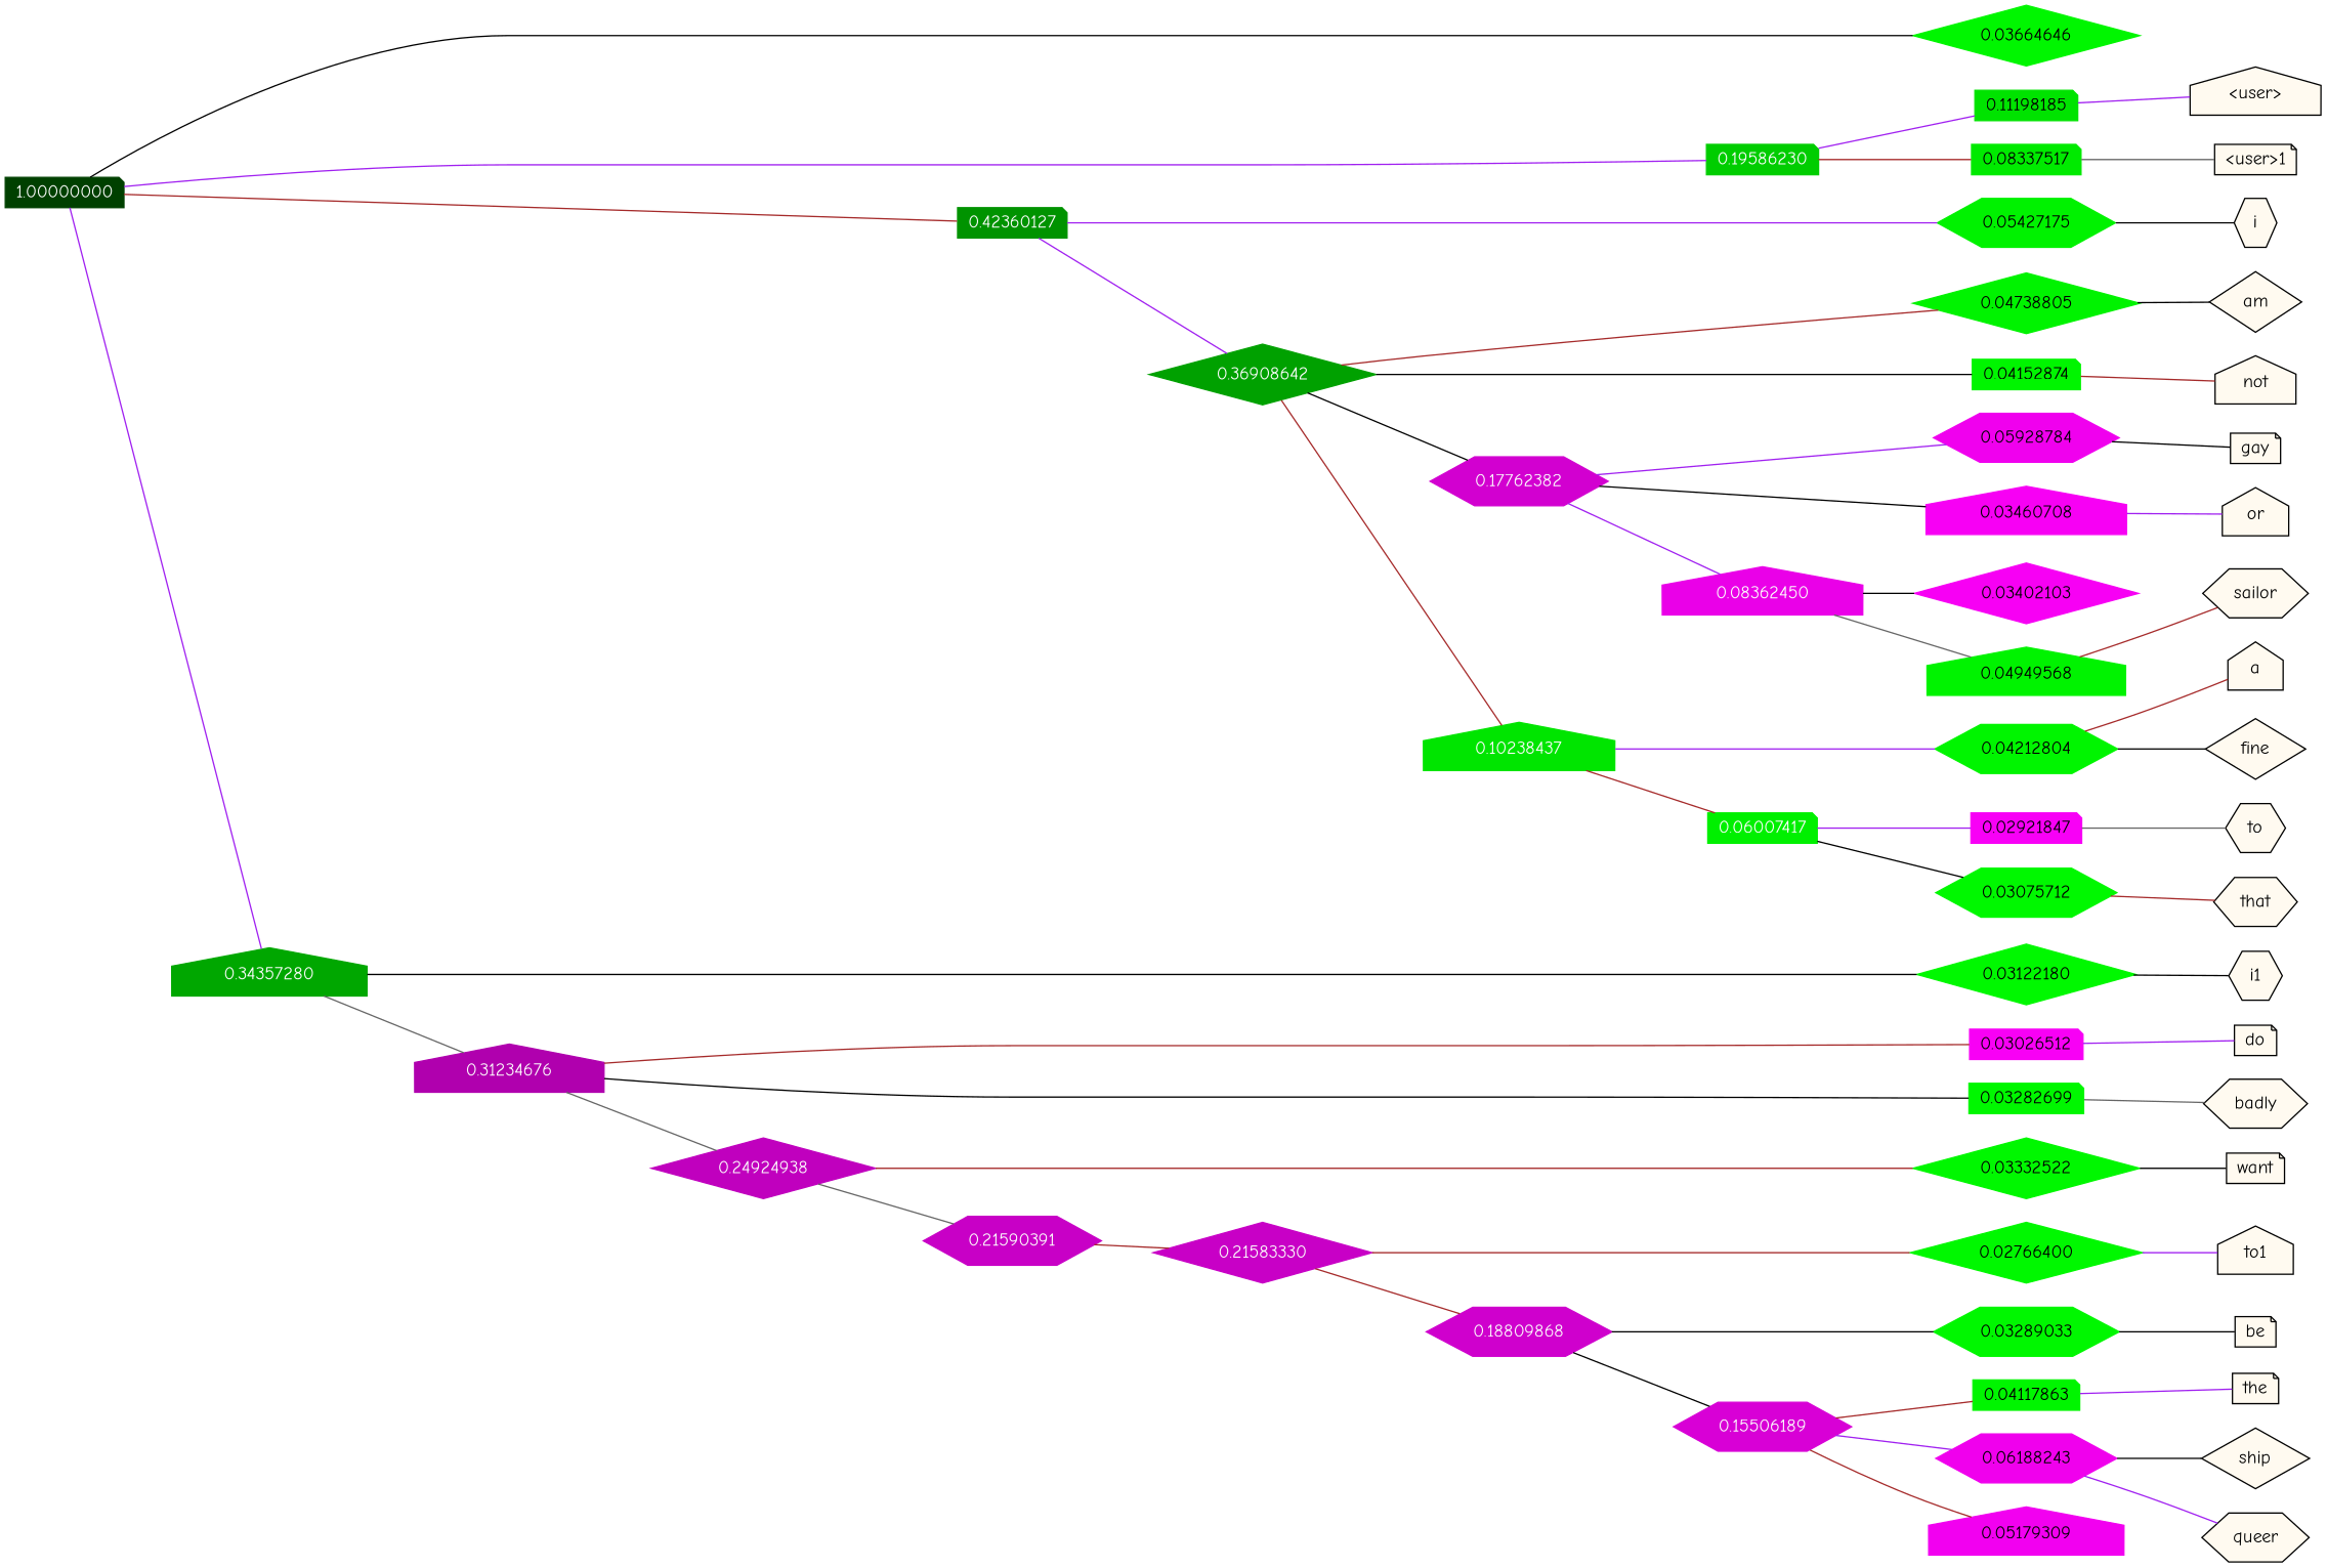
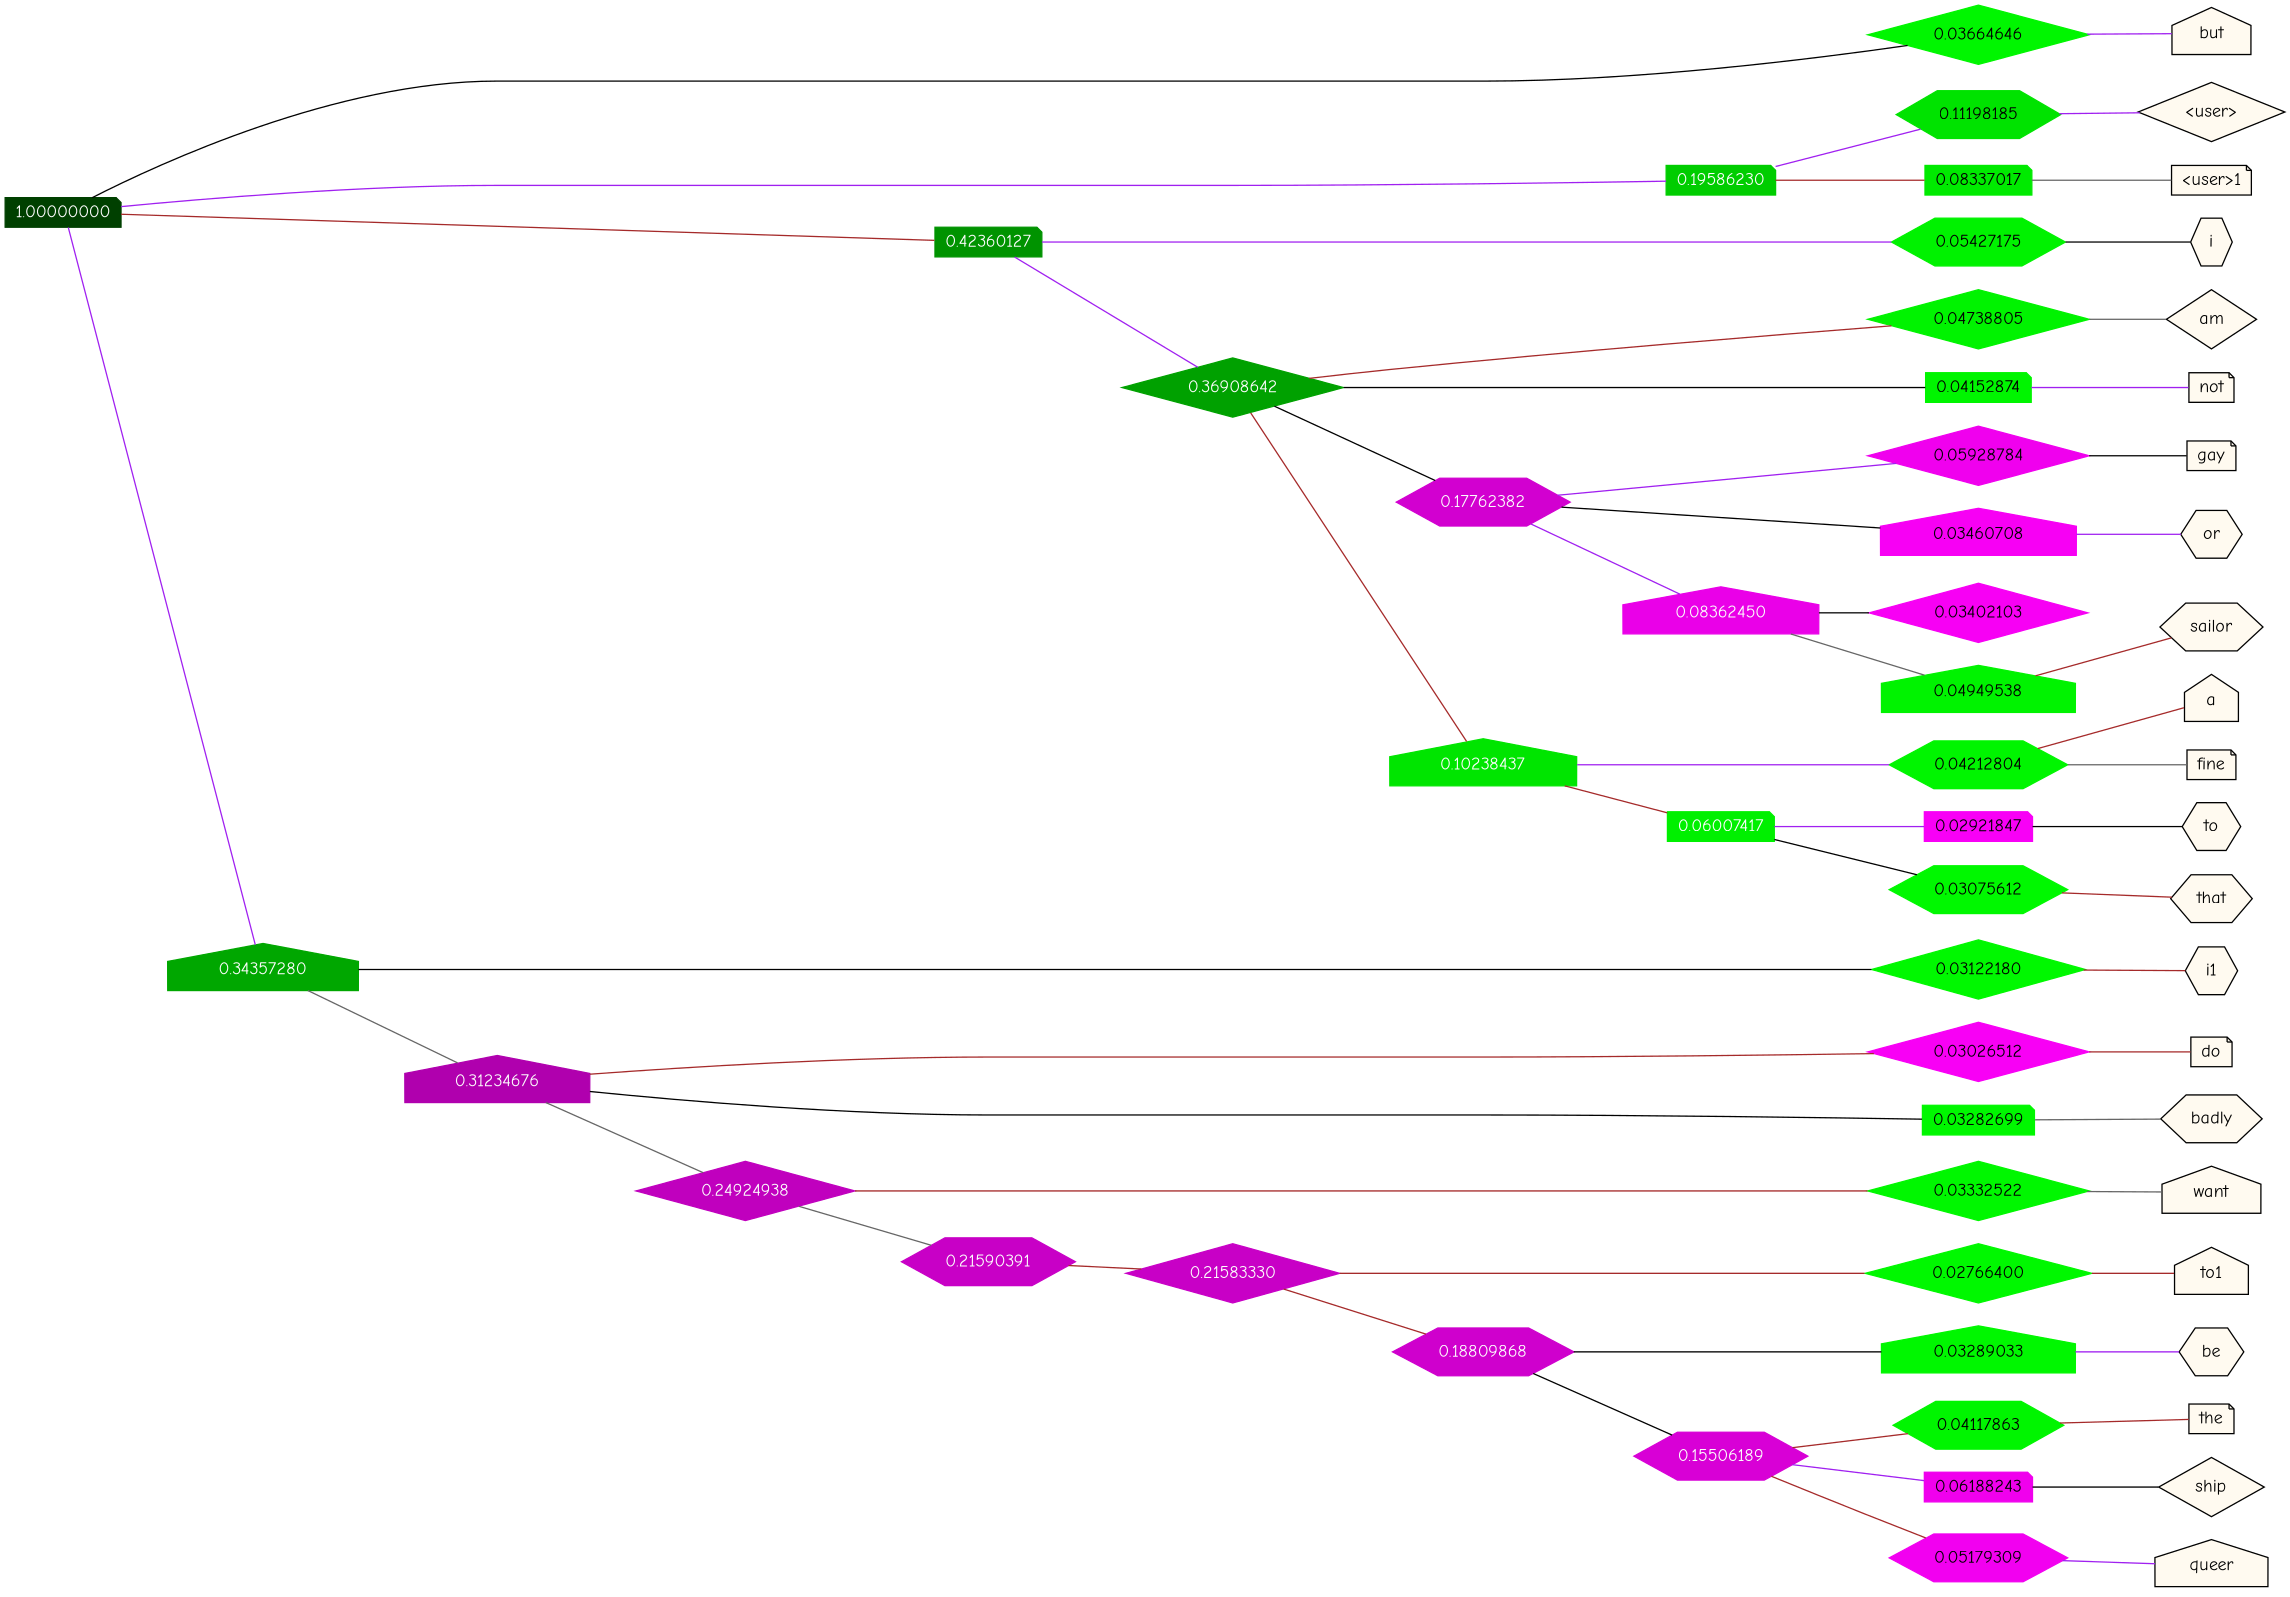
  graph {
    fontname="Comic Neue"
    rankdir=LR
    node [color=black fontname="Comic Neue" format=png nodesep=0.001 ordering=out overlap_scaling=0.01 ranksep=0.001 shape=note style=filled]
    edge [color=black fontname="Comic Neue"]
-   n1 [fillcolor=floralwhite height=0.15 label="\<user\>" shape=house style="filled,solid" width=0.15]
+   n1 [fillcolor=floralwhite height=0.15 label="\<user\>" shape=diamond style="filled,solid" width=0.15]
    n2 [fillcolor=floralwhite height=0.15 label="\<user\>1" style="filled,solid" width=0.15]
    n3 [fillcolor=floralwhite height=0.15 label=i shape=hexagon style="filled,solid" width=0.15]
    n4 [fillcolor=floralwhite height=0.15 label=am shape=diamond style="filled,solid" width=0.15]
-   n5 [fillcolor=floralwhite height=0.15 label=not shape=house style="filled,solid" width=0.15]
+   n5 [fillcolor=floralwhite height=0.15 label=not style="filled,solid" width=0.15]
    n6 [fillcolor=floralwhite height=0.15 label=gay style="filled,solid" width=0.15]
-   n7 [fillcolor=floralwhite height=0.15 label=or shape=house style="filled,solid" width=0.15]
+   n7 [fillcolor=floralwhite height=0.15 label=or shape=hexagon style="filled,solid" width=0.15]
    n8 [fillcolor=floralwhite height=0.15 label=a shape=house style="filled,solid" width=0.15]
    n9 [fillcolor=floralwhite height=0.15 label=sailor shape=hexagon style="filled,solid" width=0.15]
-   n10 [fillcolor=floralwhite height=0.15 label=fine shape=diamond style="filled,solid" width=0.15]
+   n10 [fillcolor=floralwhite height=0.15 label=fine style="filled,solid" width=0.15]
    n11 [fillcolor=floralwhite height=0.15 label=to shape=hexagon style="filled,solid" width=0.15]
    n12 [fillcolor=floralwhite height=0.15 label=that shape=hexagon style="filled,solid" width=0.15]
+   n13 [fillcolor=floralwhite height=0.15 label=but shape=house style="filled,solid" width=0.15]
    n14 [fillcolor=floralwhite height=0.15 label=i1 shape=hexagon style="filled,solid" width=0.15]
    n15 [fillcolor=floralwhite height=0.15 label=do style="filled,solid" width=0.15]
    n16 [fillcolor=floralwhite height=0.15 label=badly shape=hexagon style="filled,solid" width=0.15]
-   n17 [fillcolor=floralwhite height=0.15 label=want style="filled,solid" width=0.15]
+   n17 [fillcolor=floralwhite height=0.15 label=want shape=house style="filled,solid" width=0.15]
    n18 [fillcolor=floralwhite height=0.15 label=to1 shape=house style="filled,solid" width=0.15]
-   n19 [fillcolor=floralwhite height=0.15 label=be style="filled,solid" width=0.15]
+   n19 [fillcolor=floralwhite height=0.15 label=be shape=hexagon style="filled,solid" width=0.15]
    n20 [fillcolor=floralwhite height=0.15 label=the style="filled,solid" width=0.15]
    n21 [fillcolor=floralwhite height=0.15 label=ship shape=diamond style="filled,solid" width=0.15]
-   n22 [fillcolor=floralwhite height=0.15 label=queer shape=hexagon style="filled,solid" width=0.15]
-   n23 [color="0.334 1.000 0.888" fontcolor=black height=0.15 label=0.11198185 width=0.15]
-   n24 [color="0.334 1.000 0.917" fontcolor=black height=0.15 label=0.08337517 width=0.15]
+   n22 [fillcolor=floralwhite height=0.15 label=queer shape=house style="filled,solid" width=0.15]
+   n23 [color="0.334 1.000 0.888" fontcolor=black height=0.15 label=0.11198185 shape=hexagon width=0.15]
+   n24 [color="0.334 1.000 0.917" fontcolor=black height=0.15 label=0.08337017 width=0.15]
    n25 [color="0.334 1.000 0.946" fontcolor=black height=0.15 label=0.05427175 shape=hexagon width=0.15]
    n26 [color="0.334 1.000 0.953" fontcolor=black height=0.15 label=0.04738805 shape=diamond width=0.15]
    n27 [color="0.334 1.000 0.958" fontcolor=black height=0.15 label=0.04152874 width=0.15]
-   n28 [color="0.835 1.000 0.941" fontcolor=black height=0.15 label=0.05928784 shape=hexagon width=0.15]
+   n28 [color="0.835 1.000 0.941" fontcolor=black height=0.15 label=0.05928784 shape=diamond width=0.15]
    n29 [color="0.835 1.000 0.965" fontcolor=black height=0.15 label=0.03460708 shape=house width=0.15]
    n30 [color="0.835 1.000 0.966" fontcolor=black height=0.15 label=0.03402103 shape=diamond width=0.15]
-   n31 [color="0.334 1.000 0.951" fontcolor=black height=0.15 label=0.04949568 shape=house width=0.15]
+   n31 [color="0.334 1.000 0.951" fontcolor=black height=0.15 label=0.04949538 shape=house width=0.15]
    n32 [color="0.334 1.000 0.958" fontcolor=black height=0.15 label=0.04212804 shape=hexagon width=0.15]
    n33 [color="0.835 1.000 0.971" fontcolor=black height=0.15 label=0.02921847 width=0.15]
-   n34 [color="0.334 1.000 0.969" fontcolor=black height=0.15 label=0.03075712 shape=hexagon width=0.15]
+   n34 [color="0.334 1.000 0.969" fontcolor=black height=0.15 label=0.03075612 shape=hexagon width=0.15]
    n35 [color="0.334 1.000 0.963" fontcolor=black height=0.15 label=0.03664646 shape=diamond width=0.15]
    n36 [color="0.334 1.000 0.969" fontcolor=black height=0.15 label=0.03122180 shape=diamond width=0.15]
-   n37 [color="0.835 1.000 0.970" fontcolor=black height=0.15 label=0.03026512 width=0.15]
+   n37 [color="0.835 1.000 0.970" fontcolor=black height=0.15 label=0.03026512 shape=diamond width=0.15]
    n38 [color="0.334 1.000 0.967" fontcolor=black height=0.15 label=0.03282699 width=0.15]
    n39 [color="0.334 1.000 0.967" fontcolor=black height=0.15 label=0.03332522 shape=diamond width=0.15]
    n40 [color="0.334 1.000 0.972" fontcolor=black height=0.15 label=0.02766400 shape=diamond width=0.15]
-   n41 [color="0.334 1.000 0.967" fontcolor=black height=0.15 label=0.03289033 shape=hexagon width=0.15]
-   n42 [color="0.334 1.000 0.959" fontcolor=black height=0.15 label=0.04117863 width=0.15]
-   n43 [color="0.835 1.000 0.938" fontcolor=black height=0.15 label=0.06188243 shape=hexagon width=0.15]
-   n44 [color="0.835 1.000 0.948" fontcolor=black height=0.15 label=0.05179309 shape=house width=0.15]
+   n41 [color="0.334 1.000 0.967" fontcolor=black height=0.15 label=0.03289033 shape=house width=0.15]
+   n42 [color="0.334 1.000 0.959" fontcolor=black height=0.15 label=0.04117863 shape=hexagon width=0.15]
+   n43 [color="0.835 1.000 0.938" fontcolor=black height=0.15 label=0.06188243 width=0.15]
+   n44 [color="0.835 1.000 0.948" fontcolor=black height=0.15 label=0.05179309 shape=hexagon width=0.15]
    n45 [color="0.334 1.000 0.250" fontcolor=grey99 height=0.15 label=1.00000000 width=0.15]
    n46 [color="0.334 1.000 0.804" fontcolor=grey99 height=0.15 label=0.19586230 width=0.15]
    n47 [color="0.334 1.000 0.576" fontcolor=grey99 height=0.15 label=0.42360127 width=0.15]
    n48 [color="0.334 1.000 0.656" fontcolor=grey99 height=0.15 label=0.34357280 shape=house width=0.15]
    n49 [color="0.334 1.000 0.631" fontcolor=grey99 height=0.15 label=0.36908642 shape=diamond width=0.15]
    n50 [color="0.835 1.000 0.688" fontcolor=grey99 height=0.15 label=0.31234676 shape=house width=0.15]
    n51 [color="0.835 1.000 0.822" fontcolor=grey99 height=0.15 label=0.17762382 shape=hexagon width=0.15]
    n52 [color="0.334 1.000 0.898" fontcolor=grey99 height=0.15 label=0.10238437 shape=house width=0.15]
    n53 [color="0.835 1.000 0.751" fontcolor=grey99 height=0.15 label=0.24924938 shape=diamond width=0.15]
    n54 [color="0.835 1.000 0.916" fontcolor=grey99 height=0.15 label=0.08362450 shape=house width=0.15]
    n55 [color="0.334 1.000 0.940" fontcolor=grey99 height=0.15 label=0.06007417 width=0.15]
    n56 [color="0.835 1.000 0.784" fontcolor=grey99 height=0.15 label=0.21590391 shape=hexagon width=0.15]
    n57 [color="0.835 1.000 0.784" fontcolor=grey99 height=0.15 label=0.21583330 shape=diamond width=0.15]
    n58 [color="0.835 1.000 0.812" fontcolor=grey99 height=0.15 label=0.18809868 shape=hexagon width=0.15]
    n59 [color="0.835 1.000 0.845" fontcolor=grey99 height=0.15 label=0.15506189 shape=hexagon width=0.15]
    subgraph sub_1 {
      rank=same
      n1
      n2
      n3
      n4
      n5
      n6
      n7
      n8
      n9
      n10
      n11
      n12
+     n13
      n14
      n15
      n16
      n17
      n18
      n19
      n20
      n21
      n22
    }
    subgraph sub_2 {
      rank=same
      n23
      n24
      n25
      n26
      n27
      n28
      n29
      n30
      n31
      n32
      n33
      n34
      n35
      n36
      n37
      n38
      n39
      n40
      n41
      n42
      n43
      n44
    }
    n23 -- n1 [color=purple]
    n24 -- n2 [color=gray40]
    n25 -- n3
-   n26 -- n4
-   n27 -- n5 [color=brown]
+   n26 -- n4 [color=gray40]
+   n27 -- n5 [color=purple]
    n28 -- n6
    n29 -- n7 [color=purple]
    n31 -- n9 [color=brown]
    n32 -- n8 [color=brown]
-   n32 -- n10
-   n33 -- n11 [color=gray40]
+   n32 -- n10 [color=gray40]
+   n33 -- n11
    n34 -- n12 [color=brown]
-   n36 -- n14
-   n37 -- n15 [color=purple]
+   n35 -- n13 [color=purple]
+   n36 -- n14 [color=brown]
+   n37 -- n15 [color=brown]
    n38 -- n16 [color=gray40]
-   n39 -- n17
-   n40 -- n18 [color=purple]
-   n41 -- n19
-   n42 -- n20 [color=purple]
+   n39 -- n17 [color=gray40]
+   n40 -- n18 [color=brown]
+   n41 -- n19 [color=purple]
+   n42 -- n20 [color=brown]
    n43 -- n21
-   n43 -- n22 [color=purple]
+   n44 -- n22 [color=purple]
    n45 -- n35
    n45 -- n46 [color=purple]
    n45 -- n47 [color=brown]
    n45 -- n48 [color=purple]
    n46 -- n23 [color=purple]
    n46 -- n24 [color=brown]
    n47 -- n25 [color=purple]
    n47 -- n49 [color=purple]
    n48 -- n36
    n48 -- n50 [color=gray40]
    n49 -- n26 [color=brown]
    n49 -- n27
    n49 -- n51
    n49 -- n52 [color=brown]
    n50 -- n37 [color=brown]
    n50 -- n38
    n50 -- n53 [color=gray40]
    n51 -- n28 [color=purple]
    n51 -- n29
    n51 -- n54 [color=purple]
    n52 -- n32 [color=purple]
    n52 -- n55 [color=brown]
    n53 -- n39 [color=brown]
    n53 -- n56 [color=gray40]
    n54 -- n30
    n54 -- n31 [color=gray40]
    n55 -- n33 [color=purple]
    n55 -- n34
    n56 -- n57 [color=brown]
    n57 -- n40 [color=brown]
    n57 -- n58 [color=brown]
    n58 -- n41
    n58 -- n59
    n59 -- n42 [color=brown]
    n59 -- n43 [color=purple]
    n59 -- n44 [color=brown]
  }
